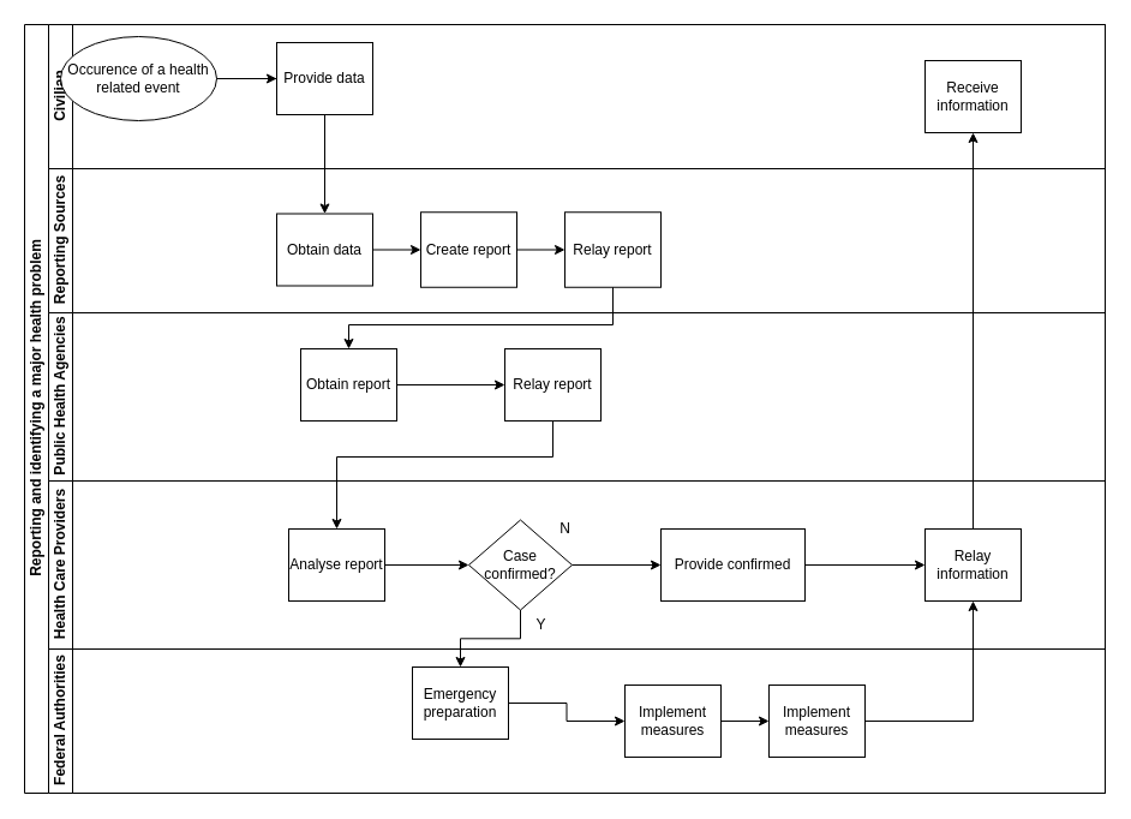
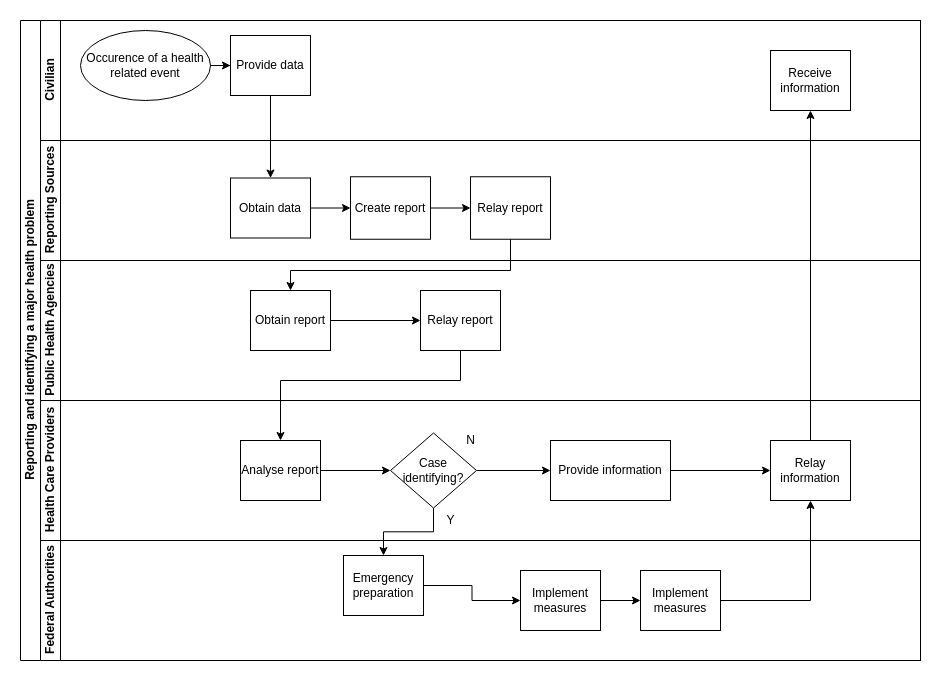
  <mxCell id="0" />
  <mxCell id="1" parent="0" />
  <mxCell id="2" value="Reporting and identifying a major health problem" style="swimlane;html=1;childLayout=stackLayout;resizeParent=1;resizeParentMax=0;horizontal=0;startSize=20;horizontalStack=0;" parent="1" vertex="1"><mxGeometry x="20" y="20" width="900" height="640" as="geometry" /></mxCell>
  <mxCell id="3" value="Civilian" style="swimlane;html=1;startSize=20;horizontal=0;" parent="2" vertex="1"><mxGeometry x="20" width="880" height="120" as="geometry" /></mxCell>
  <mxCell id="4" value="" style="edgeStyle=orthogonalEdgeStyle;rounded=0;orthogonalLoop=1;jettySize=auto;html=1;" edge="1" parent="3" source="5" target="8"><mxGeometry relative="1" as="geometry" /></mxCell>
- <mxCell id="5" value="Occurence of a health related event" style="ellipse;whiteSpace=wrap;html=1;" parent="3" vertex="1"><mxGeometry x="10" y="10" width="130" height="70" as="geometry" /></mxCell>
+ <mxCell id="5" value="Occurence of a health related event" style="ellipse;whiteSpace=wrap;html=1;" parent="3" vertex="1"><mxGeometry x="40" y="10" width="130" height="70" as="geometry" /></mxCell>
  <mxCell id="6" value="Receive information" style="rounded=0;whiteSpace=wrap;html=1;fontFamily=Helvetica;fontSize=12;fontColor=#000000;align=center;" parent="3" vertex="1"><mxGeometry x="730" y="30" width="80" height="60" as="geometry" /></mxCell>
  <mxCell id="7" value="" style="edgeStyle=orthogonalEdgeStyle;rounded=0;orthogonalLoop=1;jettySize=auto;html=1;exitX=1;exitY=0.5;exitDx=0;exitDy=0;entryX=0;entryY=0.5;entryDx=0;entryDy=0;" parent="3" source="5" edge="1"><mxGeometry relative="1" as="geometry"><mxPoint x="210" y="45" as="targetPoint" /></mxGeometry></mxCell>
  <mxCell id="8" value="Provide data" style="rounded=0;whiteSpace=wrap;html=1;fontFamily=Helvetica;fontSize=12;fontColor=#000000;align=center;" vertex="1" parent="3"><mxGeometry x="190" y="15" width="80" height="60" as="geometry" /></mxCell>
  <mxCell id="9" value="Reporting Sources" style="swimlane;html=1;startSize=20;horizontal=0;" parent="2" vertex="1"><mxGeometry x="20" y="120" width="880" height="120" as="geometry" /></mxCell>
  <mxCell id="10" value="Obtain data" style="rounded=0;whiteSpace=wrap;html=1;fontFamily=Helvetica;fontSize=12;fontColor=#000000;align=center;" vertex="1" parent="9"><mxGeometry x="190" y="37.5" width="80" height="60" as="geometry" /></mxCell>
  <mxCell id="11" value="Create report" style="rounded=0;whiteSpace=wrap;html=1;fontFamily=Helvetica;fontSize=12;fontColor=#000000;align=center;" vertex="1" parent="9"><mxGeometry x="310" y="36.25" width="80" height="62.5" as="geometry" /></mxCell>
  <mxCell id="12" value="Relay report" style="rounded=0;whiteSpace=wrap;html=1;fontFamily=Helvetica;fontSize=12;fontColor=#000000;align=center;" vertex="1" parent="9"><mxGeometry x="430" y="36.25" width="80" height="62.5" as="geometry" /></mxCell>
  <mxCell id="13" value="" style="edgeStyle=orthogonalEdgeStyle;rounded=0;orthogonalLoop=1;jettySize=auto;html=1;endArrow=classic;endFill=1;exitX=1;exitY=0.5;exitDx=0;exitDy=0;entryX=0;entryY=0.5;entryDx=0;entryDy=0;" edge="1" parent="9" source="10" target="11"><mxGeometry relative="1" as="geometry"><mxPoint x="260" y="80" as="sourcePoint" /><mxPoint x="170" y="140" as="targetPoint" /></mxGeometry></mxCell>
  <mxCell id="14" value="" style="edgeStyle=orthogonalEdgeStyle;rounded=0;orthogonalLoop=1;jettySize=auto;html=1;endArrow=classic;endFill=1;exitX=1;exitY=0.5;exitDx=0;exitDy=0;entryX=0;entryY=0.5;entryDx=0;entryDy=0;" edge="1" parent="9" source="11" target="12"><mxGeometry relative="1" as="geometry"><mxPoint x="300" y="190" as="sourcePoint" /><mxPoint x="390" y="190" as="targetPoint" /></mxGeometry></mxCell>
  <mxCell id="15" value="Public Health Agencies" style="swimlane;html=1;startSize=20;horizontal=0;" parent="2" vertex="1"><mxGeometry x="20" y="240" width="880" height="140" as="geometry" /></mxCell>
  <mxCell id="16" value="Obtain report" style="rounded=0;whiteSpace=wrap;html=1;fontFamily=Helvetica;fontSize=12;fontColor=#000000;align=center;" vertex="1" parent="15"><mxGeometry x="210" y="30" width="80" height="60" as="geometry" /></mxCell>
  <mxCell id="17" value="" style="edgeStyle=orthogonalEdgeStyle;rounded=0;orthogonalLoop=1;jettySize=auto;html=1;endArrow=classic;endFill=1;exitX=1;exitY=0.5;exitDx=0;exitDy=0;entryX=0;entryY=0.5;entryDx=0;entryDy=0;" edge="1" parent="15" source="16" target="18"><mxGeometry relative="1" as="geometry"><mxPoint x="260" y="-155" as="sourcePoint" /><mxPoint x="280" y="60" as="targetPoint" /></mxGeometry></mxCell>
  <mxCell id="18" value="Relay report" style="rounded=0;whiteSpace=wrap;html=1;fontFamily=Helvetica;fontSize=12;fontColor=#000000;align=center;" vertex="1" parent="15"><mxGeometry x="380" y="30" width="80" height="60" as="geometry" /></mxCell>
  <mxCell id="19" value="Health Care Providers" style="swimlane;html=1;startSize=20;horizontal=0;" vertex="1" parent="2"><mxGeometry x="20" y="380" width="880" height="140" as="geometry" /></mxCell>
  <mxCell id="20" value="Analyse report" style="rounded=0;whiteSpace=wrap;html=1;fontFamily=Helvetica;fontSize=12;fontColor=#000000;align=center;" vertex="1" parent="19"><mxGeometry x="200" y="40" width="80" height="60" as="geometry" /></mxCell>
- <mxCell id="21" value="Case confirmed?" style="rhombus;whiteSpace=wrap;html=1;fontFamily=Helvetica;fontSize=12;fontColor=#000000;align=center;" vertex="1" parent="19"><mxGeometry x="350" y="32.5" width="86" height="75" as="geometry" /></mxCell>
+ <mxCell id="21" value="Case identifying?" style="rhombus;whiteSpace=wrap;html=1;fontFamily=Helvetica;fontSize=12;fontColor=#000000;align=center;" vertex="1" parent="19"><mxGeometry x="350" y="32.5" width="86" height="75" as="geometry" /></mxCell>
  <mxCell id="22" value="" style="edgeStyle=orthogonalEdgeStyle;rounded=0;orthogonalLoop=1;jettySize=auto;html=1;endArrow=classic;endFill=1;exitX=1;exitY=0.5;exitDx=0;exitDy=0;entryX=0;entryY=0.5;entryDx=0;entryDy=0;" edge="1" parent="19" source="20" target="21"><mxGeometry relative="1" as="geometry"><mxPoint x="300" y="-70" as="sourcePoint" /><mxPoint x="390" y="-70" as="targetPoint" /></mxGeometry></mxCell>
- <mxCell id="23" value="Provide confirmed" style="rounded=0;whiteSpace=wrap;html=1;" vertex="1" parent="19"><mxGeometry x="510" y="40" width="120" height="60" as="geometry" /></mxCell>
+ <mxCell id="23" value="Provide information" style="rounded=0;whiteSpace=wrap;html=1;" vertex="1" parent="19"><mxGeometry x="510" y="40" width="120" height="60" as="geometry" /></mxCell>
  <mxCell id="24" value="" style="edgeStyle=orthogonalEdgeStyle;rounded=0;orthogonalLoop=1;jettySize=auto;html=1;endArrow=classic;endFill=1;entryX=0;entryY=0.5;entryDx=0;entryDy=0;exitX=1;exitY=0.5;exitDx=0;exitDy=0;" edge="1" parent="19" source="21" target="23"><mxGeometry relative="1" as="geometry"><mxPoint x="460" y="-80" as="sourcePoint" /><mxPoint x="500" y="-80" as="targetPoint" /></mxGeometry></mxCell>
  <mxCell id="25" value="Relay information" style="rounded=0;whiteSpace=wrap;html=1;fontFamily=Helvetica;fontSize=12;fontColor=#000000;align=center;" vertex="1" parent="19"><mxGeometry x="730" y="40" width="80" height="60" as="geometry" /></mxCell>
  <mxCell id="26" value="" style="edgeStyle=orthogonalEdgeStyle;rounded=0;orthogonalLoop=1;jettySize=auto;html=1;endArrow=classic;endFill=1;entryX=0;entryY=0.5;entryDx=0;entryDy=0;exitX=1;exitY=0.5;exitDx=0;exitDy=0;" edge="1" parent="19" source="23" target="25"><mxGeometry relative="1" as="geometry"><mxPoint x="446" y="80" as="sourcePoint" /><mxPoint x="520" y="80" as="targetPoint" /></mxGeometry></mxCell>
  <mxCell id="27" value="Federal Authorities" style="swimlane;html=1;startSize=20;horizontal=0;" vertex="1" parent="2"><mxGeometry x="20" y="520" width="880" height="120" as="geometry" /></mxCell>
  <mxCell id="28" value="Emergency preparation" style="rounded=0;whiteSpace=wrap;html=1;fontFamily=Helvetica;fontSize=12;fontColor=#000000;align=center;" vertex="1" parent="27"><mxGeometry x="303" y="15" width="80" height="60" as="geometry" /></mxCell>
  <mxCell id="29" value="Implement&lt;br&gt;measures" style="rounded=0;whiteSpace=wrap;html=1;fontFamily=Helvetica;fontSize=12;fontColor=#000000;align=center;" vertex="1" parent="27"><mxGeometry x="480" y="30" width="80" height="60" as="geometry" /></mxCell>
  <mxCell id="30" value="Implement&lt;br&gt;measures" style="rounded=0;whiteSpace=wrap;html=1;fontFamily=Helvetica;fontSize=12;fontColor=#000000;align=center;" vertex="1" parent="27"><mxGeometry x="600" y="30" width="80" height="60" as="geometry" /></mxCell>
  <mxCell id="31" value="" style="edgeStyle=orthogonalEdgeStyle;rounded=0;orthogonalLoop=1;jettySize=auto;html=1;endArrow=classic;endFill=1;entryX=0;entryY=0.5;entryDx=0;entryDy=0;exitX=1;exitY=0.5;exitDx=0;exitDy=0;" edge="1" parent="27" source="28" target="29"><mxGeometry relative="1" as="geometry"><mxPoint x="446" y="-60" as="sourcePoint" /><mxPoint x="520" y="-60" as="targetPoint" /></mxGeometry></mxCell>
  <mxCell id="32" value="" style="edgeStyle=orthogonalEdgeStyle;rounded=0;orthogonalLoop=1;jettySize=auto;html=1;endArrow=classic;endFill=1;entryX=0;entryY=0.5;entryDx=0;entryDy=0;exitX=1;exitY=0.5;exitDx=0;exitDy=0;" edge="1" parent="27" source="29" target="30"><mxGeometry relative="1" as="geometry"><mxPoint x="456" y="-50" as="sourcePoint" /><mxPoint x="530" y="-50" as="targetPoint" /></mxGeometry></mxCell>
  <mxCell id="33" value="" style="edgeStyle=orthogonalEdgeStyle;rounded=0;orthogonalLoop=1;jettySize=auto;html=1;endArrow=classic;endFill=1;exitX=0.5;exitY=1;exitDx=0;exitDy=0;entryX=0.5;entryY=0;entryDx=0;entryDy=0;" edge="1" parent="2" source="8" target="10"><mxGeometry relative="1" as="geometry"><mxPoint x="530" y="70" as="sourcePoint" /><mxPoint x="240" y="170" as="targetPoint" /></mxGeometry></mxCell>
  <mxCell id="34" value="" style="endArrow=classic;html=1;rounded=0;entryX=0.5;entryY=1;entryDx=0;entryDy=0;exitX=0.5;exitY=0;exitDx=0;exitDy=0;" edge="1" parent="2" source="25" target="6"><mxGeometry width="50" height="50" relative="1" as="geometry"><mxPoint x="610" y="210" as="sourcePoint" /><mxPoint x="660" y="160" as="targetPoint" /></mxGeometry></mxCell>
  <mxCell id="35" value="" style="edgeStyle=orthogonalEdgeStyle;rounded=0;orthogonalLoop=1;jettySize=auto;html=1;endArrow=classic;endFill=1;exitX=0.5;exitY=1;exitDx=0;exitDy=0;entryX=0.5;entryY=0;entryDx=0;entryDy=0;" edge="1" parent="2" source="12" target="16"><mxGeometry relative="1" as="geometry"><mxPoint x="320" y="310" as="sourcePoint" /><mxPoint x="410" y="310" as="targetPoint" /><Array as="points"><mxPoint x="490" y="250" /><mxPoint x="270" y="250" /></Array></mxGeometry></mxCell>
  <mxCell id="36" value="" style="edgeStyle=orthogonalEdgeStyle;rounded=0;orthogonalLoop=1;jettySize=auto;html=1;endArrow=classic;endFill=1;exitX=0.5;exitY=1;exitDx=0;exitDy=0;entryX=0.5;entryY=0;entryDx=0;entryDy=0;" edge="1" parent="2" source="18" target="20"><mxGeometry relative="1" as="geometry"><mxPoint x="320" y="310" as="sourcePoint" /><mxPoint x="410" y="310" as="targetPoint" /><Array as="points"><mxPoint x="440" y="360" /><mxPoint x="260" y="360" /></Array></mxGeometry></mxCell>
  <mxCell id="37" value="" style="edgeStyle=orthogonalEdgeStyle;rounded=0;orthogonalLoop=1;jettySize=auto;html=1;endArrow=classic;endFill=1;exitX=0.5;exitY=1;exitDx=0;exitDy=0;entryX=0.5;entryY=0;entryDx=0;entryDy=0;" edge="1" parent="2" source="21" target="28"><mxGeometry relative="1" as="geometry"><mxPoint x="466" y="460" as="sourcePoint" /><mxPoint x="413" y="540" as="targetPoint" /></mxGeometry></mxCell>
  <mxCell id="38" value="" style="edgeStyle=orthogonalEdgeStyle;rounded=0;orthogonalLoop=1;jettySize=auto;html=1;endArrow=classic;endFill=1;entryX=0.5;entryY=1;entryDx=0;entryDy=0;exitX=1;exitY=0.5;exitDx=0;exitDy=0;" edge="1" parent="2" source="30" target="25"><mxGeometry relative="1" as="geometry"><mxPoint x="486" y="480" as="sourcePoint" /><mxPoint x="560" y="480" as="targetPoint" /></mxGeometry></mxCell>
  <mxCell id="39" value="Y" style="text;html=1;align=center;verticalAlign=middle;resizable=0;points=[];autosize=1;strokeColor=none;fillColor=none;" vertex="1" parent="1"><mxGeometry x="440" y="510" width="20" height="20" as="geometry" /></mxCell>
  <mxCell id="40" value="N" style="text;html=1;align=center;verticalAlign=middle;resizable=0;points=[];autosize=1;strokeColor=none;fillColor=none;" vertex="1" parent="1"><mxGeometry x="460" y="430" width="20" height="20" as="geometry" /></mxCell>
